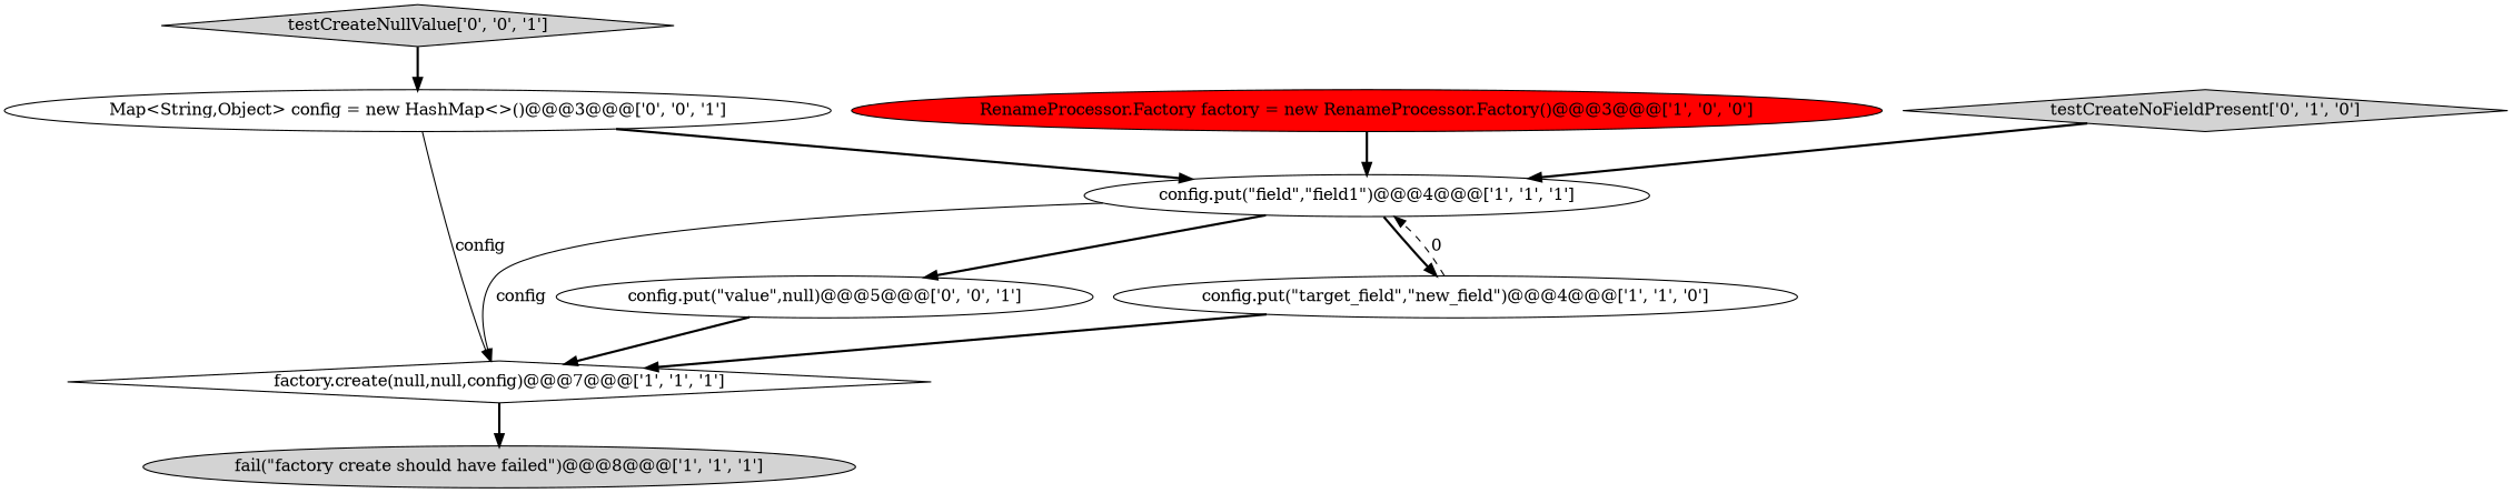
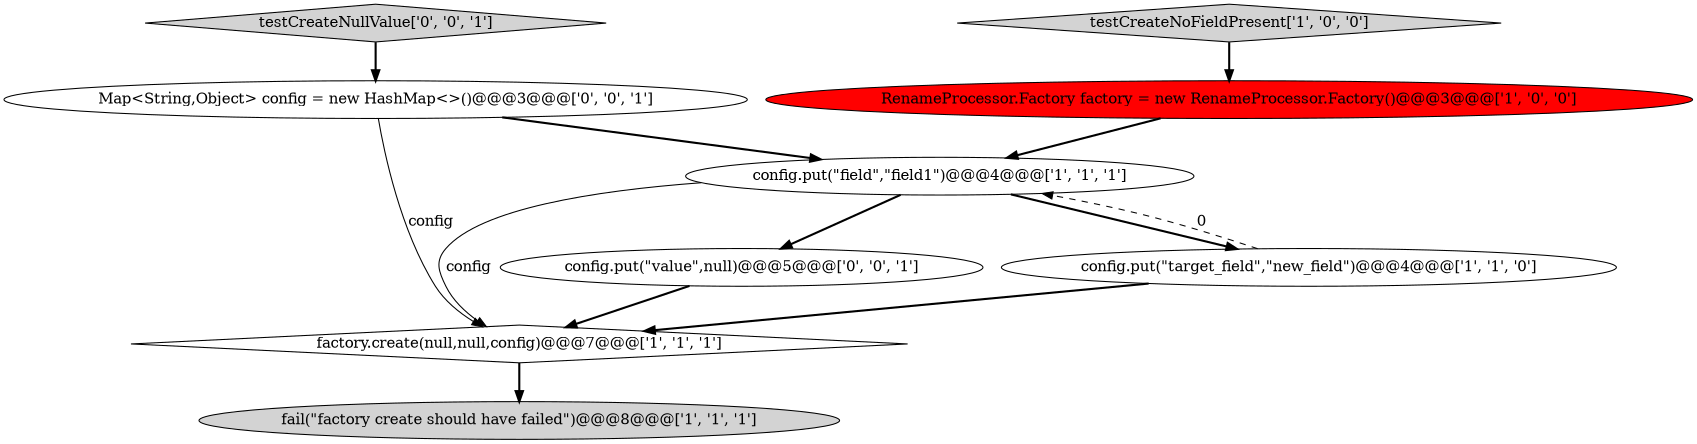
  digraph {
    node [fillcolor=white shape=ellipse style=filled]
    edge [style=bold]
    n1 [fillcolor=lightgray label="testCreateNullValue['0', '0', '1']" shape=diamond]
    n2 [label="Map<String,Object> config = new HashMap<>()@@@3@@@['0', '0', '1']"]
    n3 [label="factory.create(null,null,config)@@@7@@@['1', '1', '1']" shape=diamond]
    n4 [label="config.put(\"field\",\"field1\")@@@4@@@['1', '1', '1']"]
+   n5 [fillcolor=lightgray label="testCreateNoFieldPresent['1', '0', '0']" shape=diamond]
    n6 [fillcolor=red label="RenameProcessor.Factory factory = new RenameProcessor.Factory()@@@3@@@['1', '0', '0']"]
    n7 [fillcolor=lightgray label="fail(\"factory create should have failed\")@@@8@@@['1', '1', '1']"]
    n8 [label="config.put(\"value\",null)@@@5@@@['0', '0', '1']"]
    n9 [label="config.put(\"target_field\",\"new_field\")@@@4@@@['1', '1', '0']"]
-   n10 [fillcolor=lightgray label="testCreateNoFieldPresent['0', '1', '0']" shape=diamond]
    n1 -> n2
    n2 -> n3 [label=config style=solid]
    n2 -> n4
    n3 -> n7
    n4 -> n3 [label=config style=solid]
    n4 -> n8
    n4 -> n9
+   n5 -> n6
    n6 -> n4
    n8 -> n3
    n9 -> n3
    n9 -> n4 [label=0 style=dashed]
-   n10 -> n4
  }
